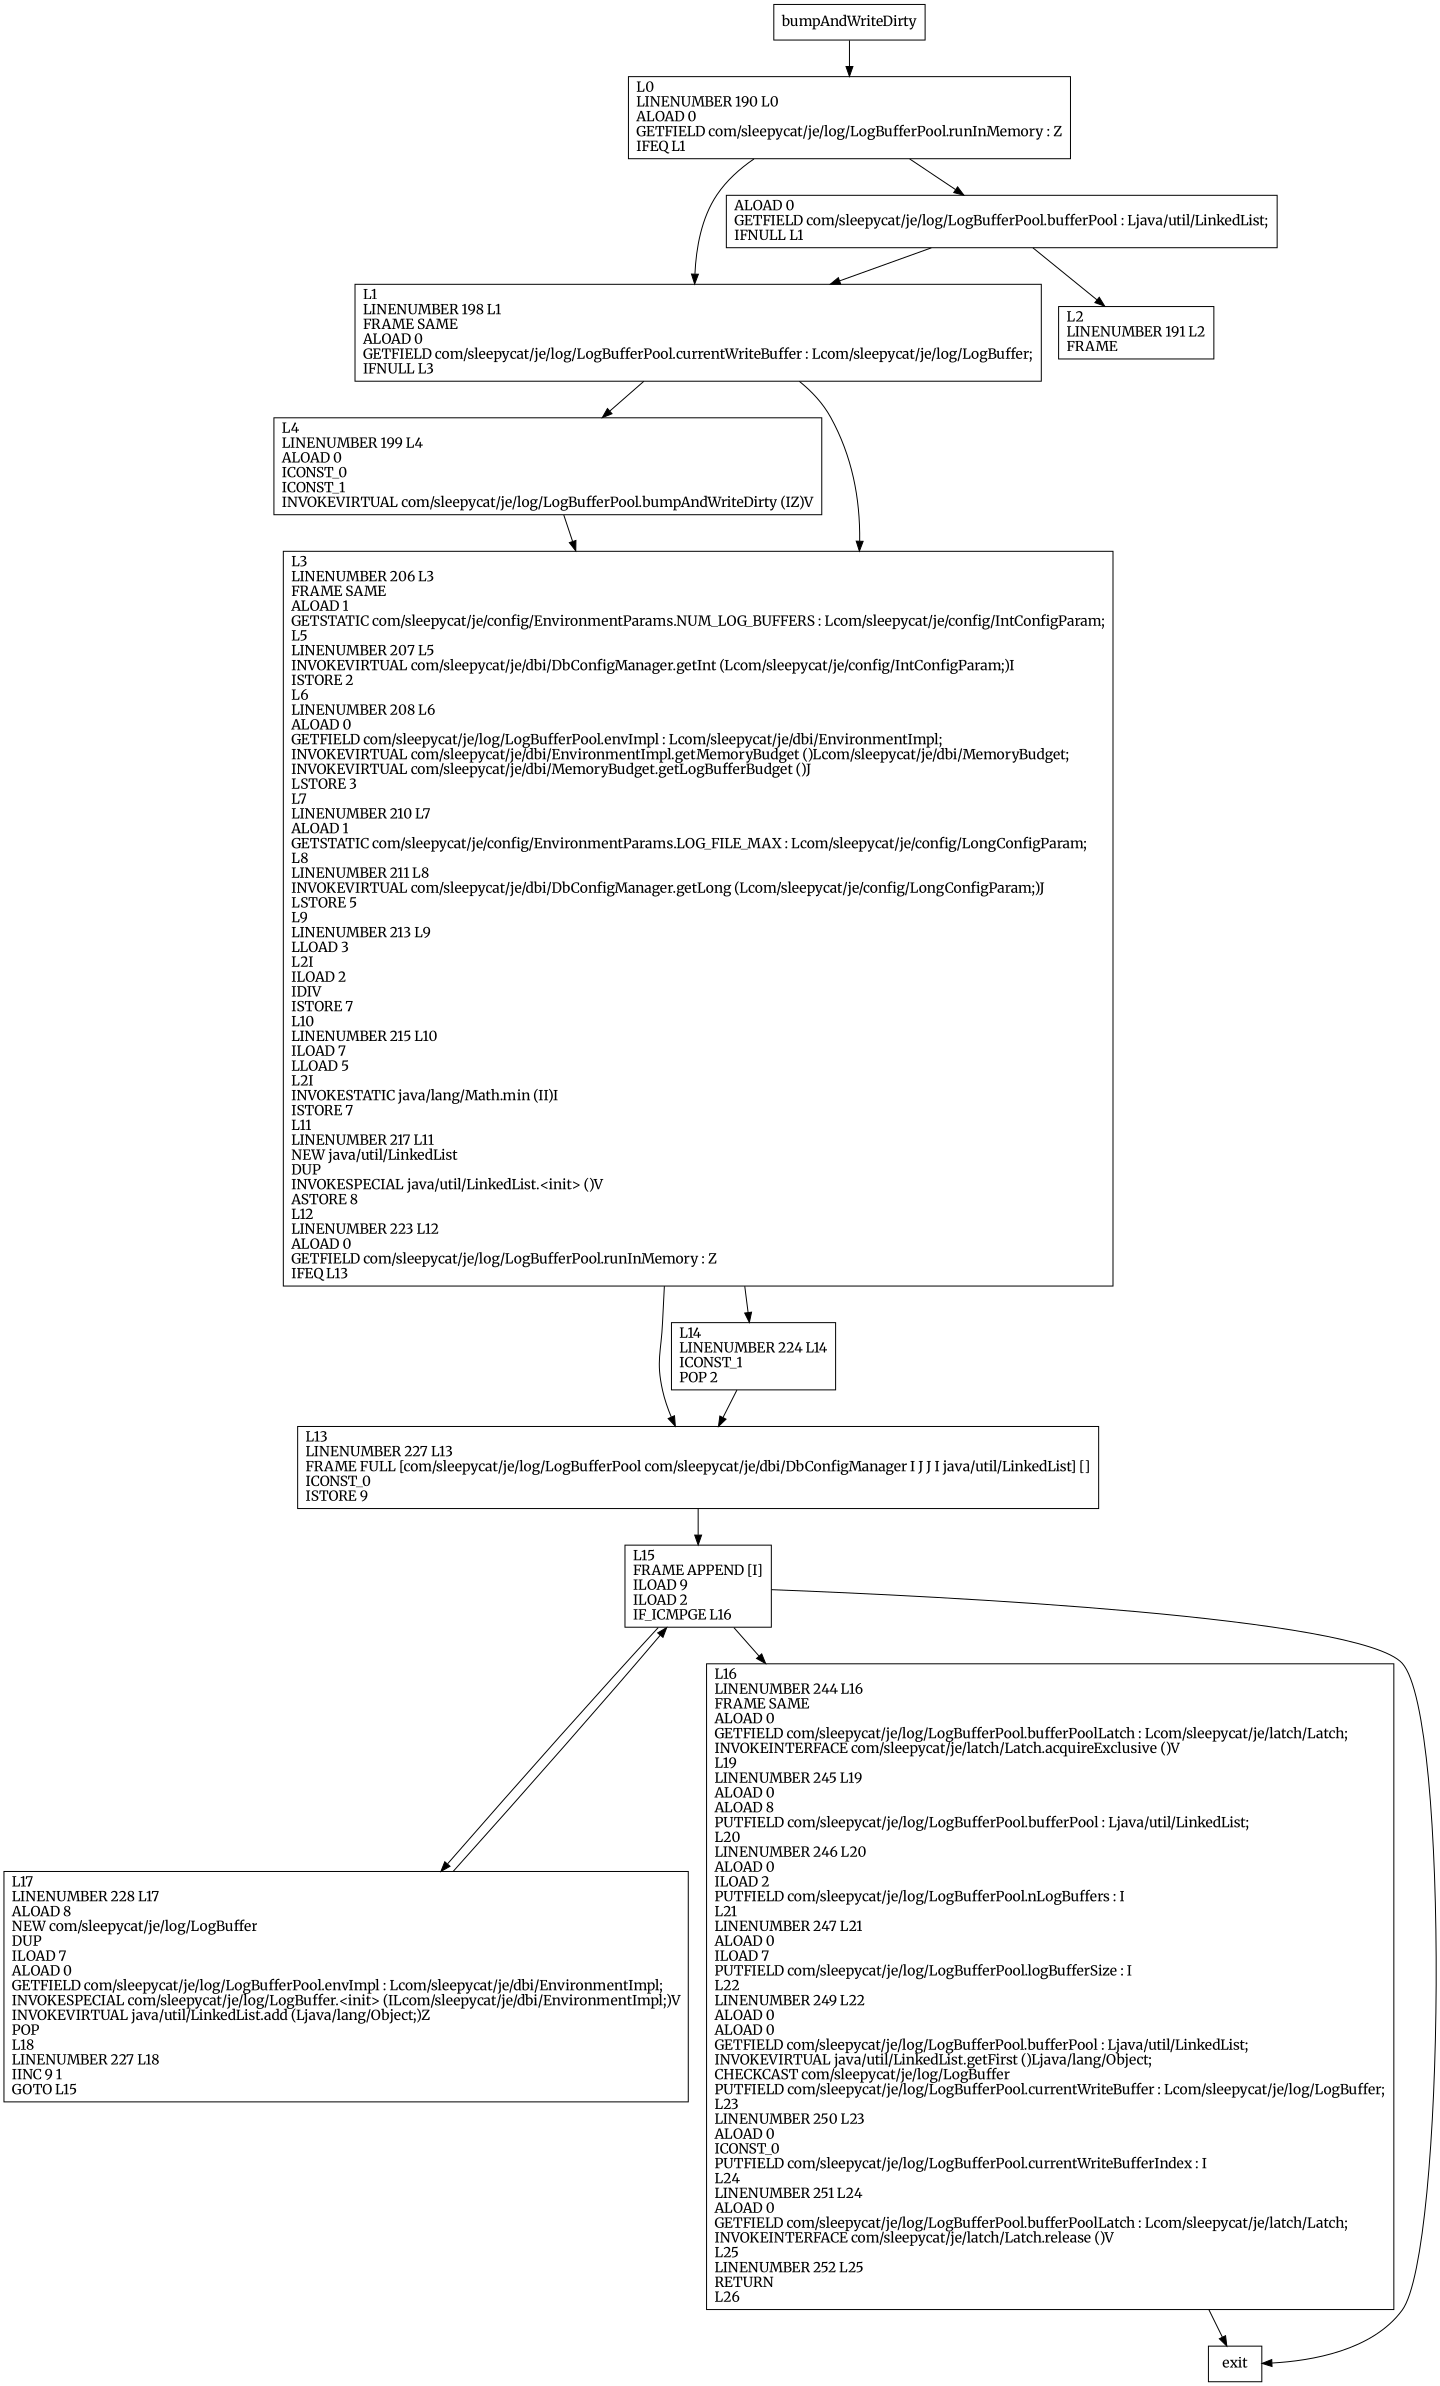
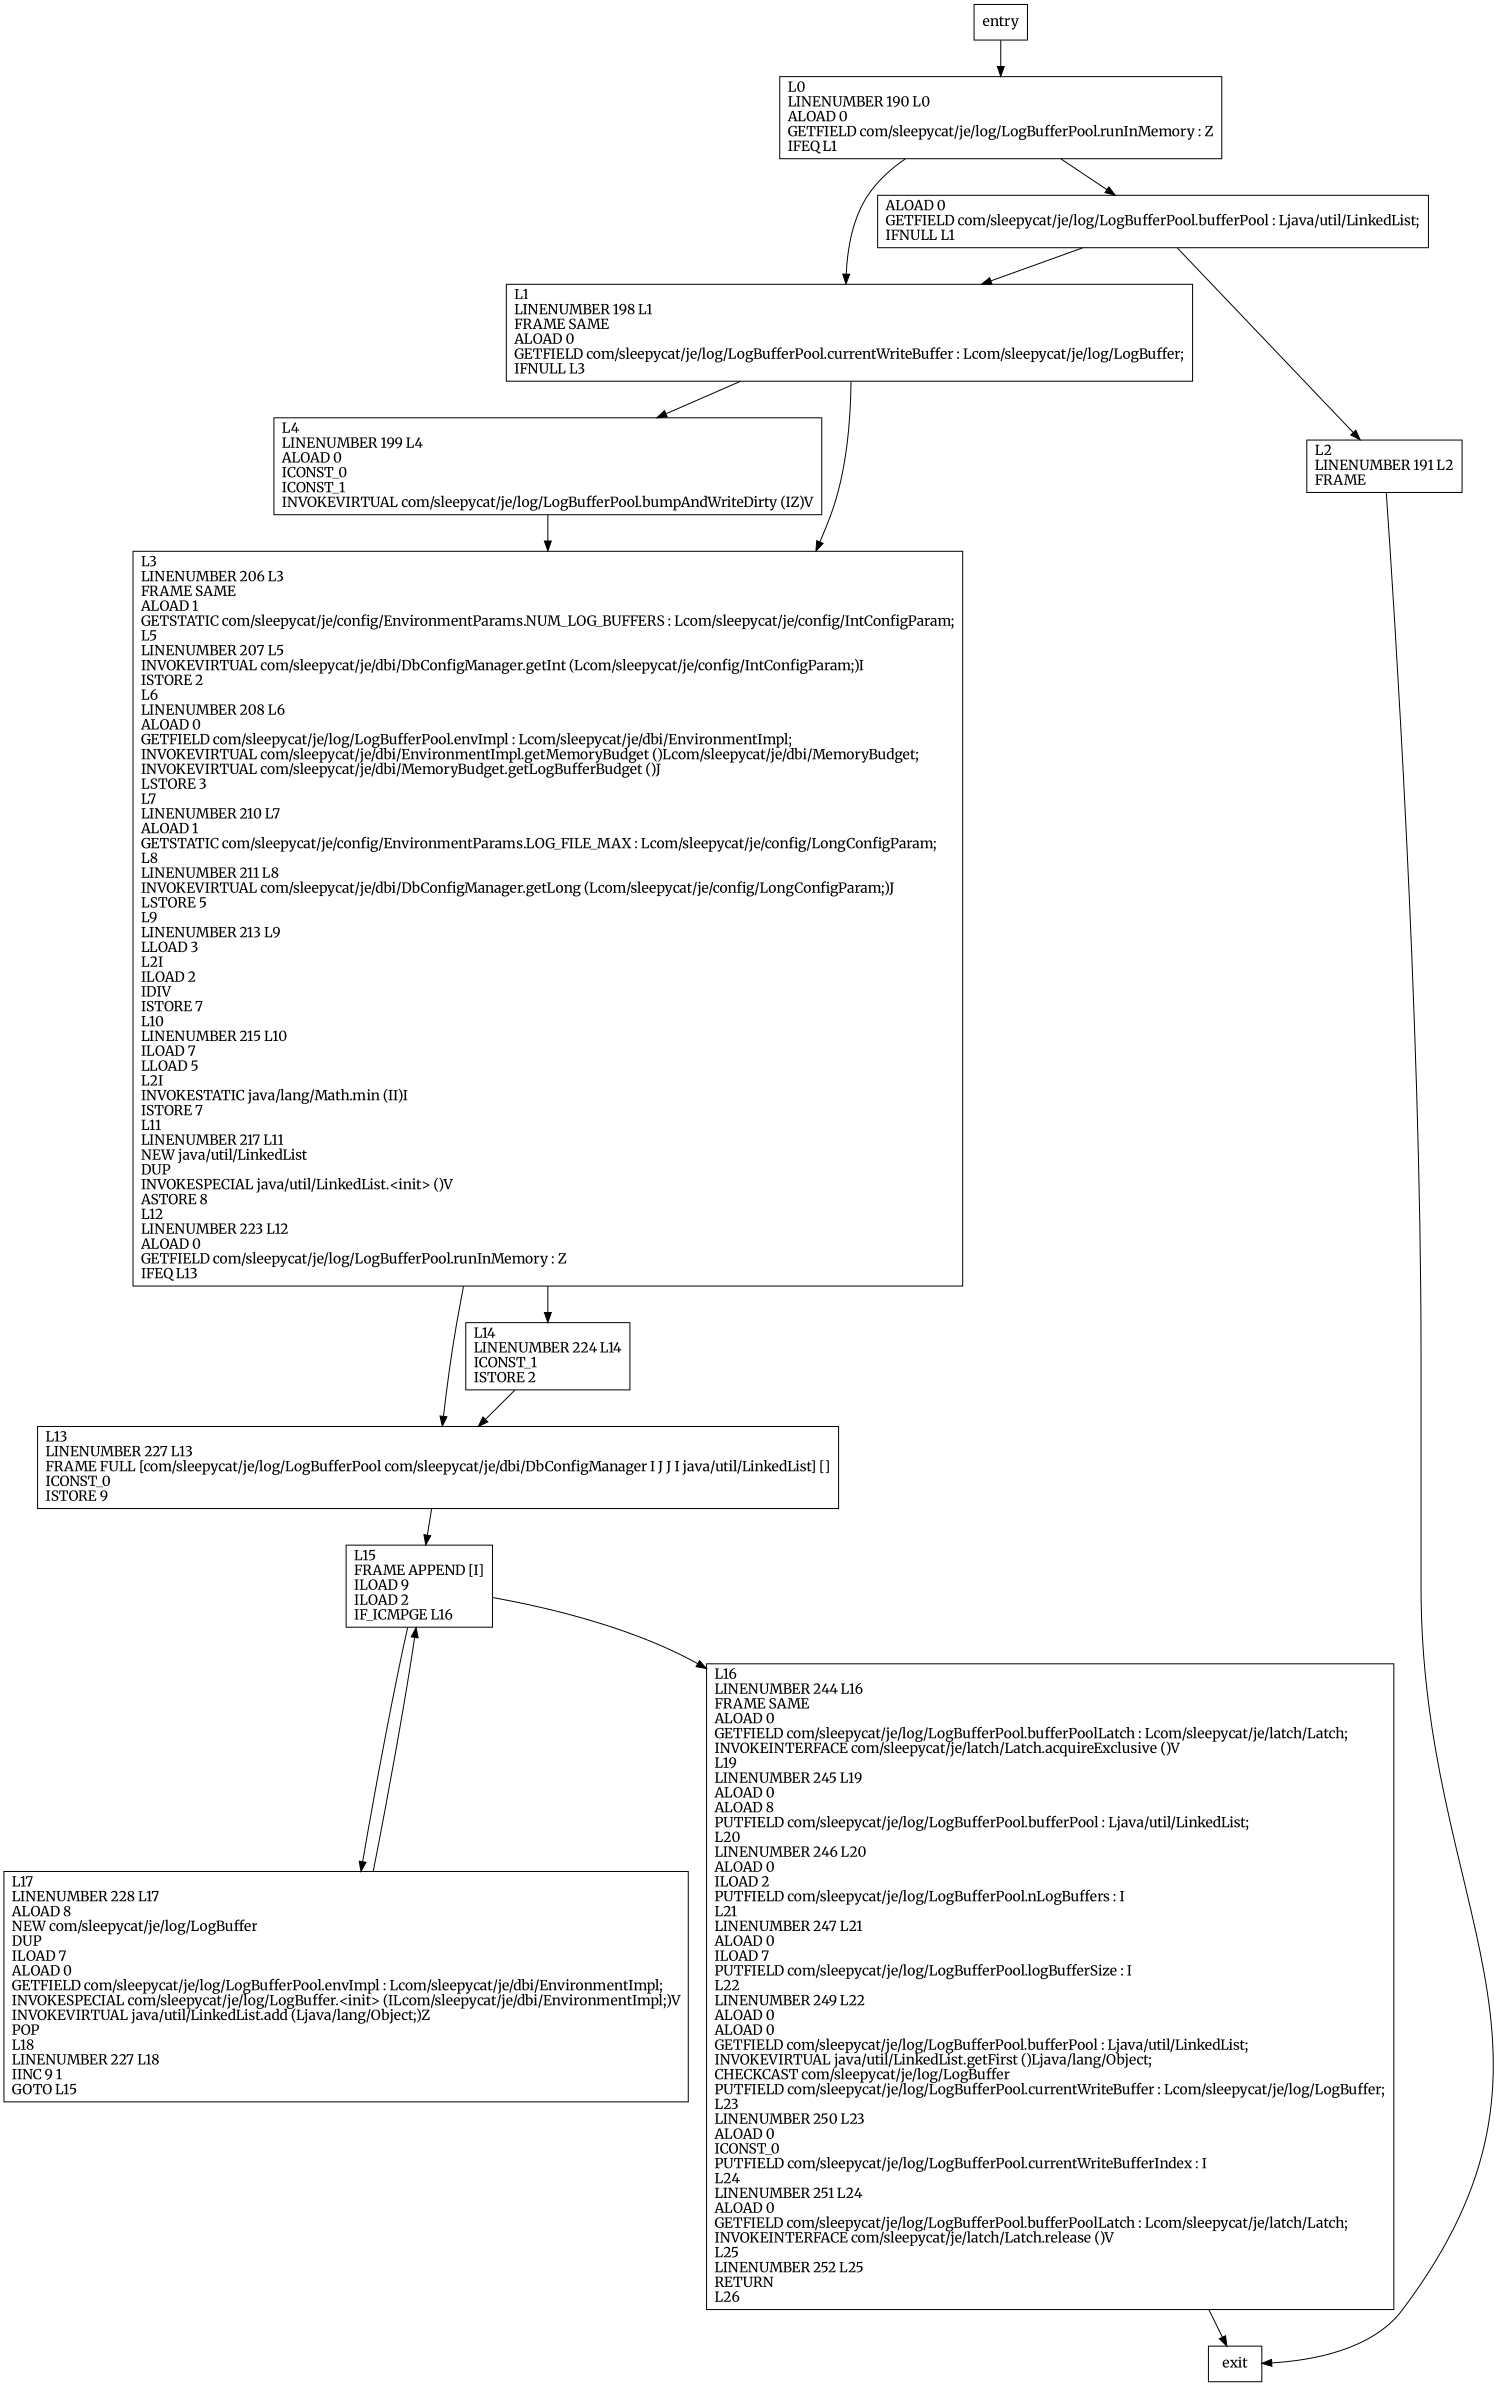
  digraph {
    fontname=Merriweather
    node [fontname=Merriweather shape=record]
    edge [fontname=Merriweather]
    n1 [label="L15\lFRAME APPEND [I]\lILOAD 9\lILOAD 2\lIF_ICMPGE L16\l"]
    n2 [label="L17\lLINENUMBER 228 L17\lALOAD 8\lNEW com/sleepycat/je/log/LogBuffer\lDUP\lILOAD 7\lALOAD 0\lGETFIELD com/sleepycat/je/log/LogBufferPool.envImpl : Lcom/sleepycat/je/dbi/EnvironmentImpl;\lINVOKESPECIAL com/sleepycat/je/log/LogBuffer.\<init\> (ILcom/sleepycat/je/dbi/EnvironmentImpl;)V\lINVOKEVIRTUAL java/util/LinkedList.add (Ljava/lang/Object;)Z\lPOP\lL18\lLINENUMBER 227 L18\lIINC 9 1\lGOTO L15\l"]
    n3 [label="L16\lLINENUMBER 244 L16\lFRAME SAME\lALOAD 0\lGETFIELD com/sleepycat/je/log/LogBufferPool.bufferPoolLatch : Lcom/sleepycat/je/latch/Latch;\lINVOKEINTERFACE com/sleepycat/je/latch/Latch.acquireExclusive ()V\lL19\lLINENUMBER 245 L19\lALOAD 0\lALOAD 8\lPUTFIELD com/sleepycat/je/log/LogBufferPool.bufferPool : Ljava/util/LinkedList;\lL20\lLINENUMBER 246 L20\lALOAD 0\lILOAD 2\lPUTFIELD com/sleepycat/je/log/LogBufferPool.nLogBuffers : I\lL21\lLINENUMBER 247 L21\lALOAD 0\lILOAD 7\lPUTFIELD com/sleepycat/je/log/LogBufferPool.logBufferSize : I\lL22\lLINENUMBER 249 L22\lALOAD 0\lALOAD 0\lGETFIELD com/sleepycat/je/log/LogBufferPool.bufferPool : Ljava/util/LinkedList;\lINVOKEVIRTUAL java/util/LinkedList.getFirst ()Ljava/lang/Object;\lCHECKCAST com/sleepycat/je/log/LogBuffer\lPUTFIELD com/sleepycat/je/log/LogBufferPool.currentWriteBuffer : Lcom/sleepycat/je/log/LogBuffer;\lL23\lLINENUMBER 250 L23\lALOAD 0\lICONST_0\lPUTFIELD com/sleepycat/je/log/LogBufferPool.currentWriteBufferIndex : I\lL24\lLINENUMBER 251 L24\lALOAD 0\lGETFIELD com/sleepycat/je/log/LogBufferPool.bufferPoolLatch : Lcom/sleepycat/je/latch/Latch;\lINVOKEINTERFACE com/sleepycat/je/latch/Latch.release ()V\lL25\lLINENUMBER 252 L25\lRETURN\lL26\l"]
    exit
    n5 [label="L0\lLINENUMBER 190 L0\lALOAD 0\lGETFIELD com/sleepycat/je/log/LogBufferPool.runInMemory : Z\lIFEQ L1\l"]
    n6 [label="L1\lLINENUMBER 198 L1\lFRAME SAME\lALOAD 0\lGETFIELD com/sleepycat/je/log/LogBufferPool.currentWriteBuffer : Lcom/sleepycat/je/log/LogBuffer;\lIFNULL L3\l"]
    n7 [label="ALOAD 0\lGETFIELD com/sleepycat/je/log/LogBufferPool.bufferPool : Ljava/util/LinkedList;\lIFNULL L1\l"]
    n8 [label="L4\lLINENUMBER 199 L4\lALOAD 0\lICONST_0\lICONST_1\lINVOKEVIRTUAL com/sleepycat/je/log/LogBufferPool.bumpAndWriteDirty (IZ)V\l"]
    n9 [label="L3\lLINENUMBER 206 L3\lFRAME SAME\lALOAD 1\lGETSTATIC com/sleepycat/je/config/EnvironmentParams.NUM_LOG_BUFFERS : Lcom/sleepycat/je/config/IntConfigParam;\lL5\lLINENUMBER 207 L5\lINVOKEVIRTUAL com/sleepycat/je/dbi/DbConfigManager.getInt (Lcom/sleepycat/je/config/IntConfigParam;)I\lISTORE 2\lL6\lLINENUMBER 208 L6\lALOAD 0\lGETFIELD com/sleepycat/je/log/LogBufferPool.envImpl : Lcom/sleepycat/je/dbi/EnvironmentImpl;\lINVOKEVIRTUAL com/sleepycat/je/dbi/EnvironmentImpl.getMemoryBudget ()Lcom/sleepycat/je/dbi/MemoryBudget;\lINVOKEVIRTUAL com/sleepycat/je/dbi/MemoryBudget.getLogBufferBudget ()J\lLSTORE 3\lL7\lLINENUMBER 210 L7\lALOAD 1\lGETSTATIC com/sleepycat/je/config/EnvironmentParams.LOG_FILE_MAX : Lcom/sleepycat/je/config/LongConfigParam;\lL8\lLINENUMBER 211 L8\lINVOKEVIRTUAL com/sleepycat/je/dbi/DbConfigManager.getLong (Lcom/sleepycat/je/config/LongConfigParam;)J\lLSTORE 5\lL9\lLINENUMBER 213 L9\lLLOAD 3\lL2I\lILOAD 2\lIDIV\lISTORE 7\lL10\lLINENUMBER 215 L10\lILOAD 7\lLLOAD 5\lL2I\lINVOKESTATIC java/lang/Math.min (II)I\lISTORE 7\lL11\lLINENUMBER 217 L11\lNEW java/util/LinkedList\lDUP\lINVOKESPECIAL java/util/LinkedList.\<init\> ()V\lASTORE 8\lL12\lLINENUMBER 223 L12\lALOAD 0\lGETFIELD com/sleepycat/je/log/LogBufferPool.runInMemory : Z\lIFEQ L13\l"]
    n10 [label="L2\lLINENUMBER 191 L2\lFRAME\l"]
    n11 [label="L13\lLINENUMBER 227 L13\lFRAME FULL [com/sleepycat/je/log/LogBufferPool com/sleepycat/je/dbi/DbConfigManager I J J I java/util/LinkedList] []\lICONST_0\lISTORE 9\l"]
-   n12 [label="L14\lLINENUMBER 224 L14\lICONST_1\lPOP 2\l"]
-   entry [label=bumpAndWriteDirty]
+   n12 [label="L14\lLINENUMBER 224 L14\lICONST_1\lISTORE 2\l"]
+   entry
    n1 -> n2
    n1 -> n3
    n2 -> n1
    n3 -> exit
    n5 -> n6
    n5 -> n7
    n6 -> n8
    n6 -> n9
    n7 -> n6
    n7 -> n10
    n8 -> n9
    n9 -> n11
    n9 -> n12
-   n1 -> exit
+   n10 -> exit
    n11 -> n1
    n12 -> n11
    entry -> n5
  }
